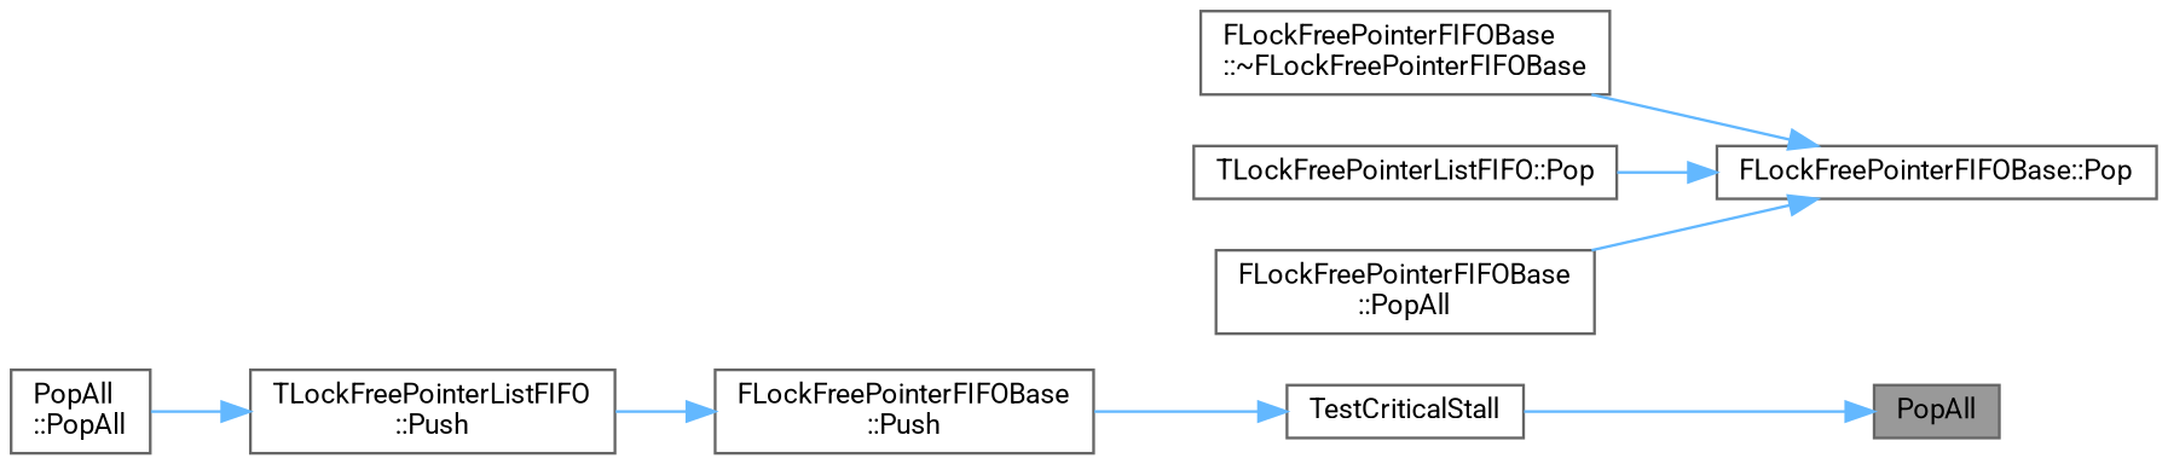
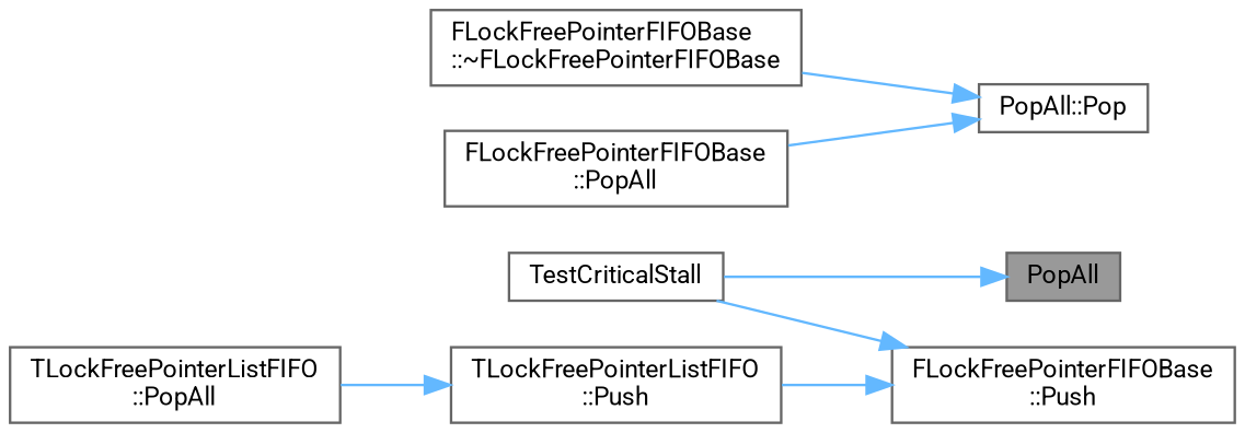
  digraph {
    fontname=Roboto
    rankdir=RL
    node [color=grey40 fillcolor=white fontname=Roboto fontsize=10 shape=box style=filled]
    edge [color=steelblue1 dir=back fontname=Roboto fontsize=10 labelfontname=Helvetica labelfontsize=10 style=solid]
    n1 [color=gray40 fillcolor=grey60 fontcolor=black height=0.2 label=PopAll width=0.4]
    n2 [height=0.2 label=TestCriticalStall width=0.4]
    n3 [height=0.2 label="FLockFreePointerFIFOBase\l::Push" width=0.4]
-   n4 [height=0.2 label="FLockFreePointerFIFOBase::Pop" width=0.4]
+   n4 [height=0.2 label="PopAll::Pop" width=0.4]
    n5 [height=0.2 label="FLockFreePointerFIFOBase\l::~FLockFreePointerFIFOBase" width=0.4]
-   n6 [height=0.2 label="TLockFreePointerListFIFO::Pop" width=0.4]
    n7 [height=0.2 label="FLockFreePointerFIFOBase\l::PopAll" width=0.4]
    n8 [height=0.2 label="TLockFreePointerListFIFO\l::Push" width=0.4]
-   n9 [height=0.2 label="PopAll\l::PopAll" width=0.4]
+   n9 [height=0.2 label="TLockFreePointerListFIFO\l::PopAll" width=0.4]
    n1 -> n2
-   n2 -> n3
+   n3 -> n2
    n3 -> n8
    n4 -> n5
-   n4 -> n6
    n4 -> n7
    n8 -> n9
  }
